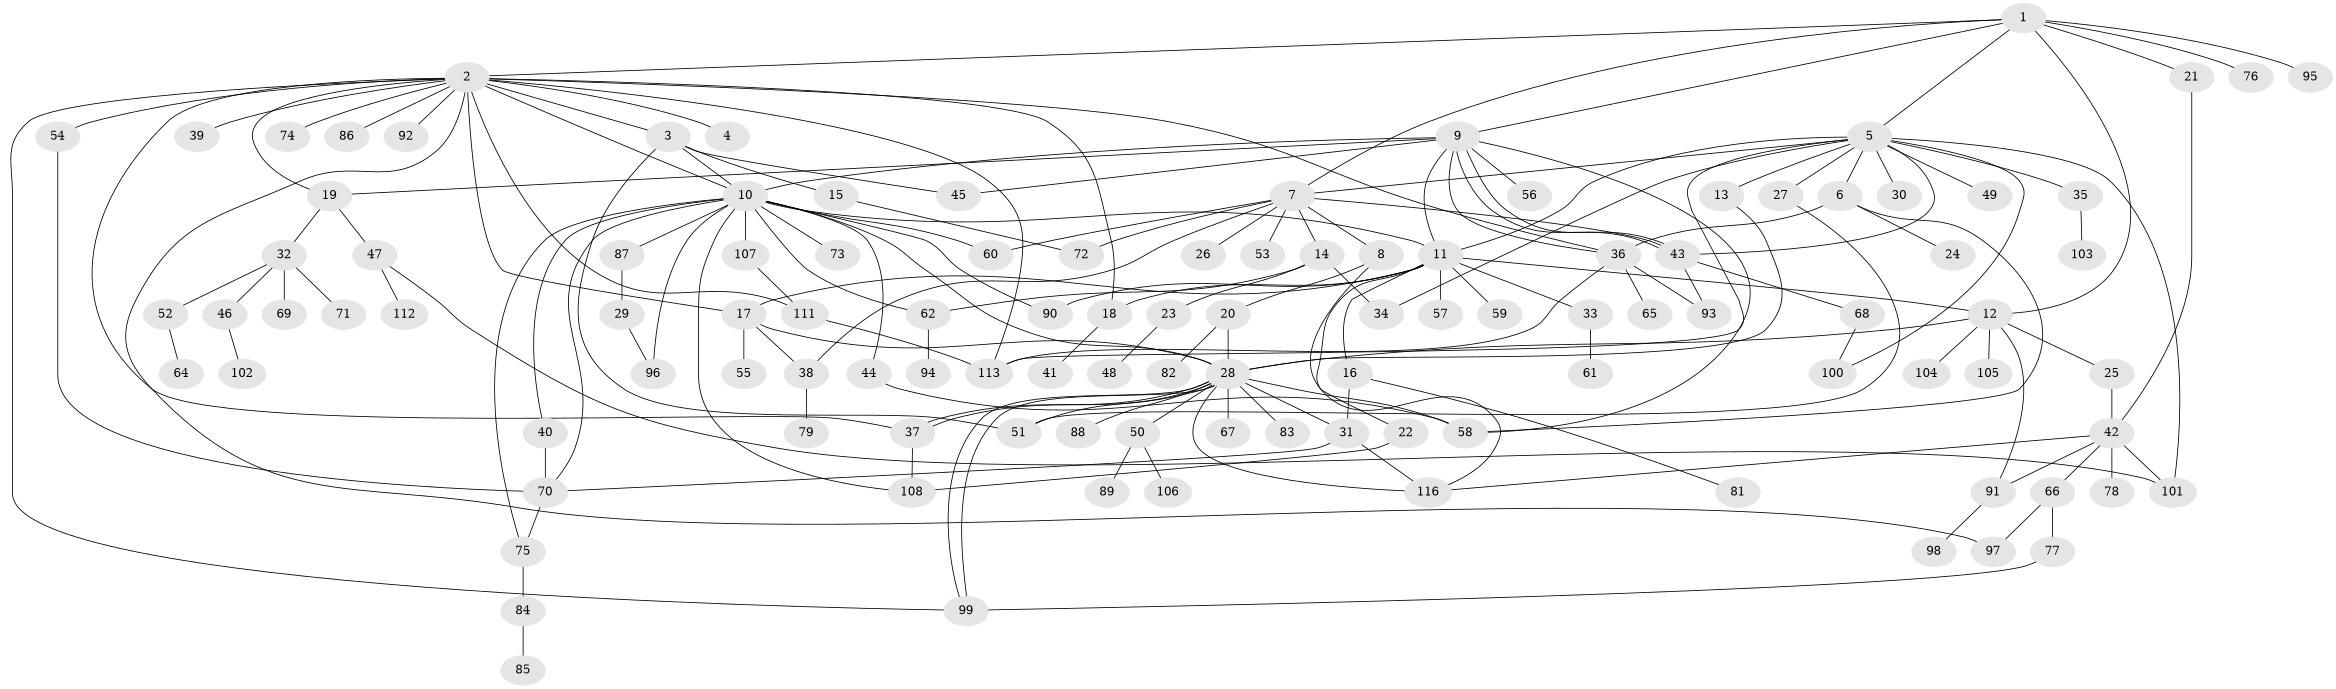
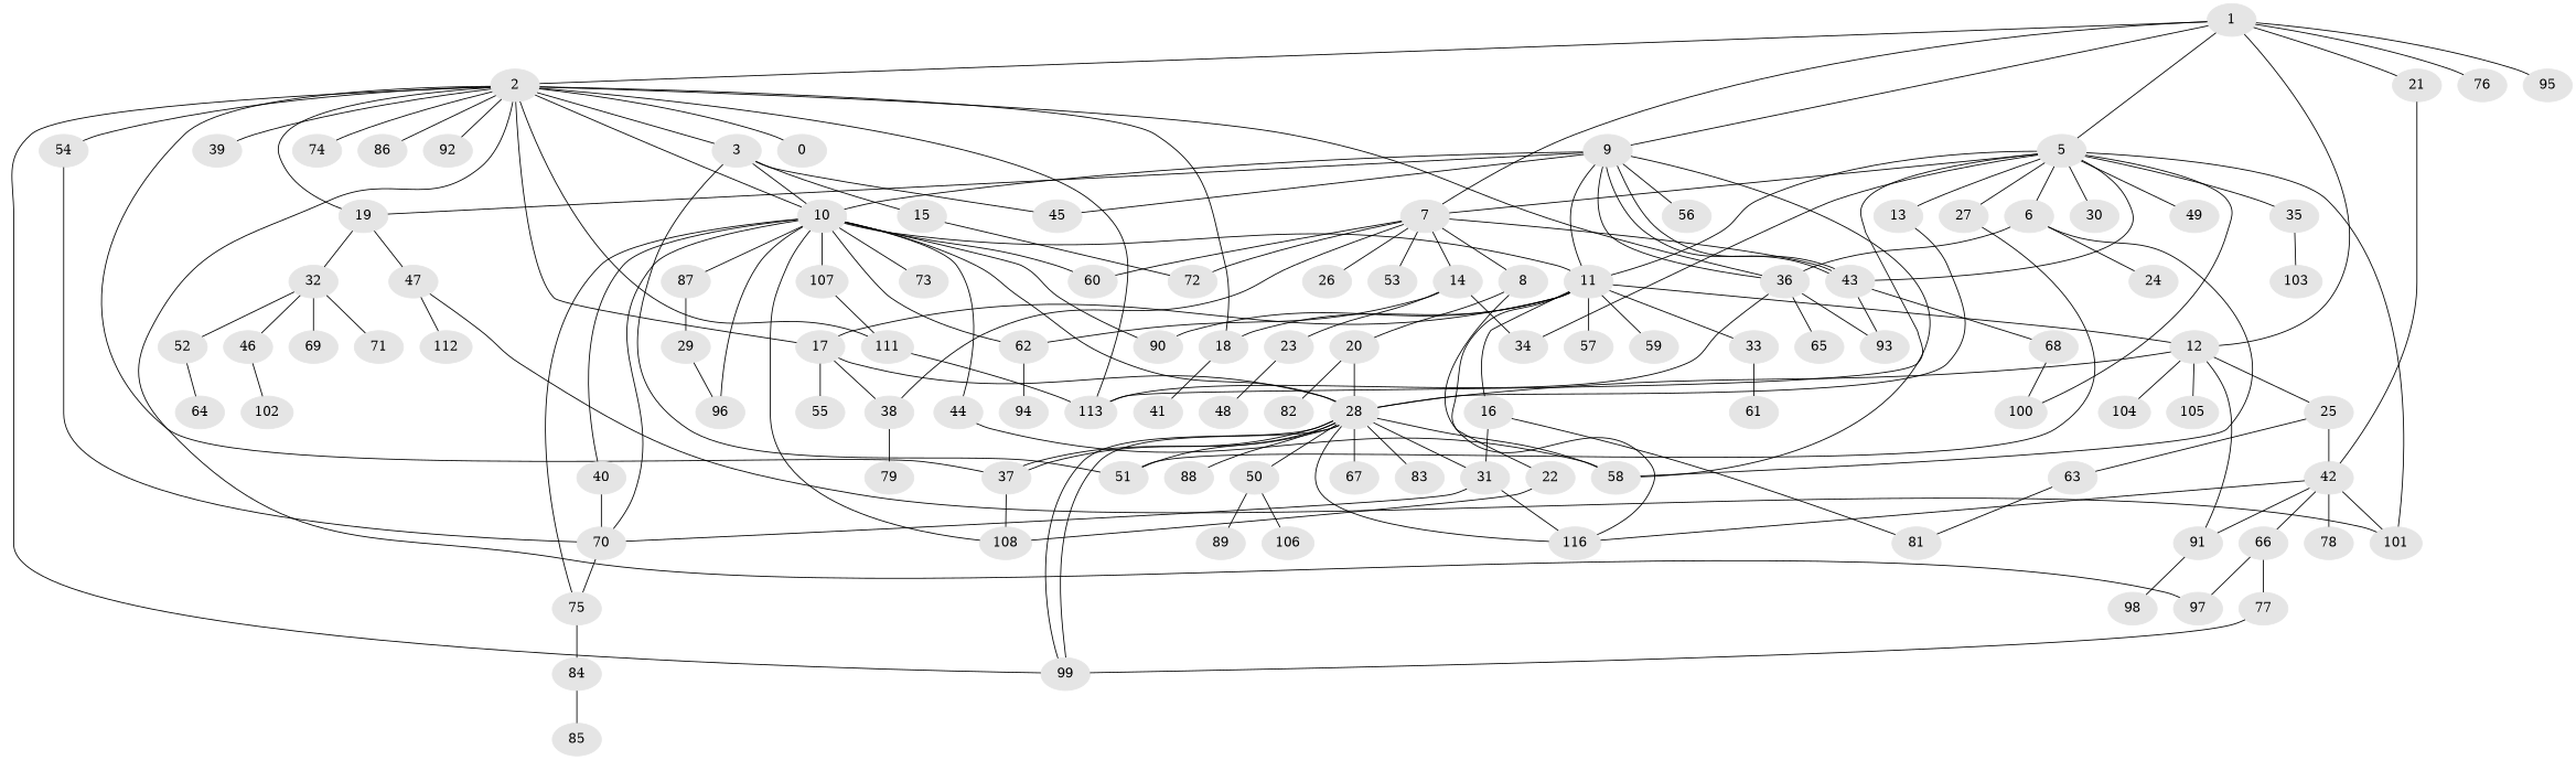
  graph {
    fontname="DejaVu Serif"
    node [color=gray90 fontname="DejaVu Serif" style=filled]
    edge [fontname="DejaVu Serif"]
    1
    2
    5
    7
    9
    12
    21
    76
    95
    3
-   4
+   4 [label=0]
    10
    17
    18
    19
    36
    37
    39
    54
    74
    86
    92
    97
    99
    111
    113
    6
    11
    13
    27
    30
    34
    35
    43
    49
    100
    101
    8
    14
    26
    38
    53
    60
    72
    45
    58
    56
    28
    25
    91
    104
    105
    42
    15
    51
    40
    44
    62
    70
    73
    75
    87
    90
    96
    107
    108
    55
    41
    32
    47
    65
    93
    29
    24
    16
    22
    33
    57
    59
    103
    68
    20
    n83 [label=116]
    23
    79
    82
    31
    50
    67
    83
    88
    94
    84
    81
    61
+   63
    98
    48
    46
    52
    69
    71
    112
    66
    78
    89
    106
    102
    64
    77
    85
    1 -- 2
    1 -- 5
    1 -- 7
    1 -- 9
    1 -- 12
    1 -- 21
    1 -- 76
    1 -- 95
    2 -- 3
    2 -- 4
    2 -- 10
    2 -- 17
    2 -- 18
    2 -- 19
    2 -- 36
    2 -- 37
    2 -- 39
    2 -- 54
    2 -- 74
    2 -- 86
    2 -- 92
    2 -- 97
    2 -- 99
    2 -- 111
    2 -- 113
    5 -- 7
    5 -- 113
    5 -- 6
    5 -- 11
    5 -- 13
    5 -- 27
    5 -- 30
    5 -- 34
    5 -- 35
    5 -- 43
    5 -- 49
    5 -- 100
    5 -- 101
    7 -- 43
    7 -- 8
    7 -- 14
    7 -- 26
    7 -- 38
    7 -- 53
    7 -- 60
    7 -- 72
    9 -- 10
    9 -- 19
    9 -- 36
    9 -- 11
    9 -- 43
    9 -- 43
    9 -- 45
    9 -- 58
    9 -- 56
    12 -- 28
    12 -- 25
    12 -- 91
    12 -- 104
    12 -- 105
    21 -- 42
    3 -- 10
    3 -- 45
    3 -- 15
    3 -- 51
    10 -- 11
    10 -- 60
    10 -- 28
    10 -- 40
    10 -- 44
    10 -- 62
    10 -- 70
    10 -- 73
    10 -- 75
    10 -- 87
    10 -- 90
    10 -- 96
    10 -- 107
    10 -- 108
    17 -- 38
    17 -- 28
    17 -- 55
    18 -- 41
    19 -- 32
    19 -- 47
    36 -- 113
    36 -- 65
    36 -- 93
    37 -- 108
    54 -- 70
    111 -- 113
    6 -- 36
    6 -- 58
    6 -- 24
    11 -- 12
    11 -- 17
    11 -- 18
    11 -- 90
    11 -- 16
    11 -- 22
    11 -- 33
    11 -- 57
    11 -- 59
    13 -- 28
    27 -- 51
    35 -- 103
    43 -- 93
    43 -- 68
    8 -- 20
    8 -- n83
    14 -- 34
    14 -- 62
    14 -- 23
    38 -- 79
    28 -- 37
    28 -- 37
    28 -- 99
    28 -- 99
    28 -- 58
    28 -- 51
    28 -- n83
    28 -- 31
    28 -- 50
    28 -- 67
    28 -- 83
    28 -- 88
    25 -- 42
+   25 -- 63
    91 -- 98
    42 -- 101
    42 -- 91
    42 -- n83
    42 -- 66
    42 -- 78
    15 -- 72
    40 -- 70
    44 -- 58
    62 -- 94
    70 -- 75
    75 -- 84
    87 -- 29
    107 -- 111
    32 -- 46
    32 -- 52
    32 -- 69
    32 -- 71
    47 -- 101
    47 -- 112
    29 -- 96
    16 -- 31
    16 -- 81
    22 -- 108
    33 -- 61
    68 -- 100
    20 -- 28
    20 -- 82
    23 -- 48
    31 -- 70
    31 -- n83
    50 -- 89
    50 -- 106
    84 -- 85
+   63 -- 81
    46 -- 102
    52 -- 64
    66 -- 97
    66 -- 77
    77 -- 99
  }
